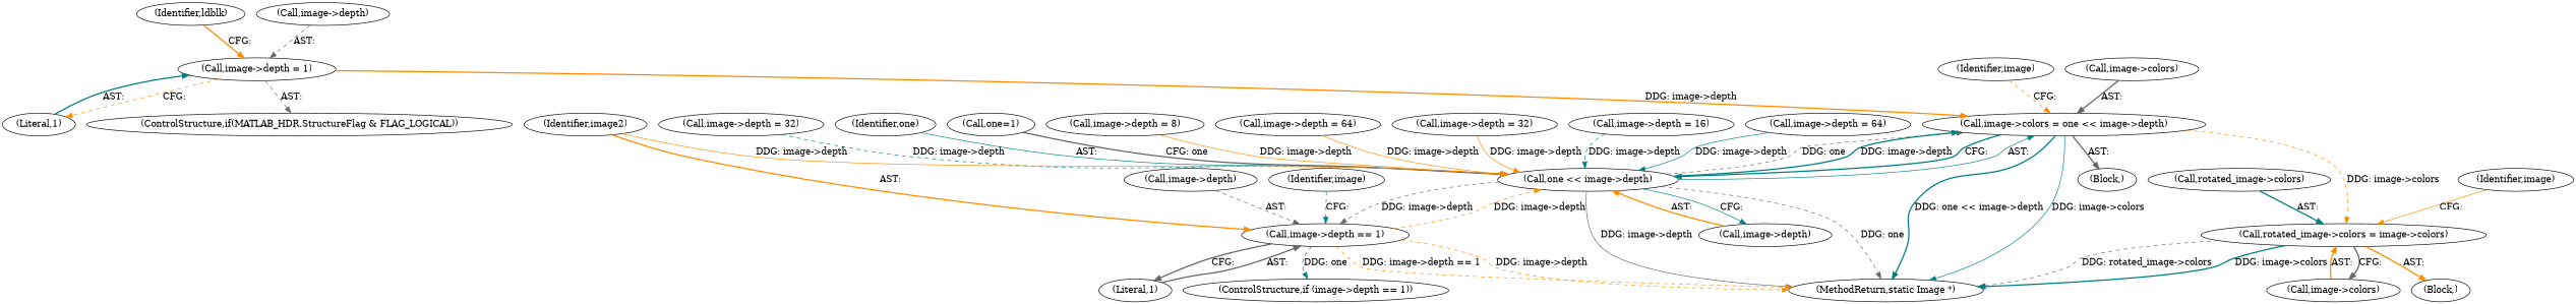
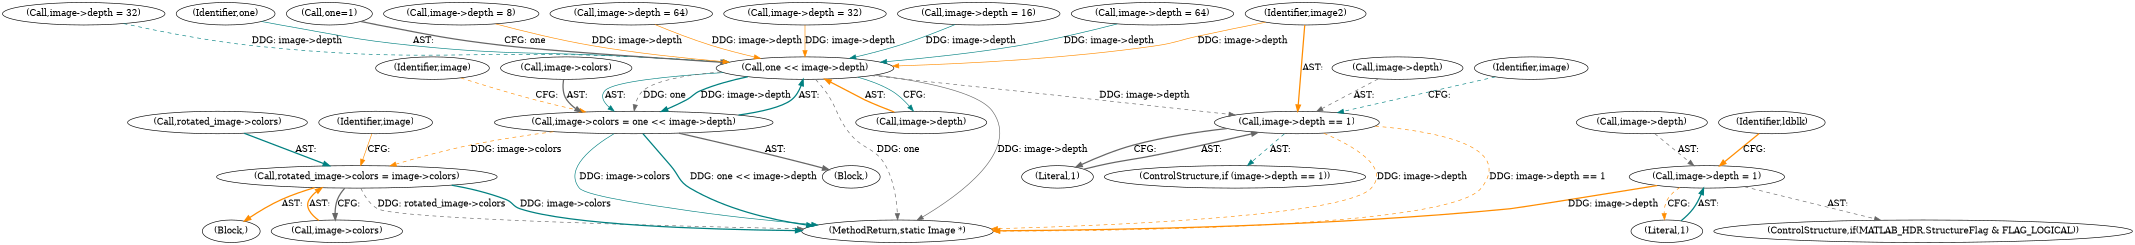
  digraph {
    edge [color=darkorange style=bold]
    n1 [label="(Call,image->depth = 1)"]
    n2 [label="(ControlStructure,if(MATLAB_HDR.StructureFlag & FLAG_LOGICAL))"]
    n3 [label="(MethodReturn,static Image *)"]
    n4 [label="(Literal,1)"]
    n5 [label="(Call,one << image->depth)"]
    n6 [label="(Call,image->colors = one << image->depth)"]
    n7 [label="(Call,image->depth == 1)"]
    n8 [label="(Call,image->depth)"]
    n9 [label="(Call,rotated_image->colors = image->colors)"]
    n10 [label="(Block,)"]
    n11 [label="(Literal,1)"]
    n12 [label="(ControlStructure,if (image->depth == 1))"]
    n13 [label="(Block,)"]
    n14 [label="(Call,image->colors)"]
    n15 [label="(Call,image->depth = 32)"]
    n16 [label="(Call,image->depth)"]
    n17 [label="(Identifier,image)"]
    n18 [label="(Identifier,one)"]
    n19 [label="(Call,one=1)"]
    n20 [label="(Call,image->depth = 8)"]
    n21 [label="(Call,image->depth = 64)"]
    n22 [label="(Call,image->depth = 32)"]
    n23 [label="(Identifier,image)"]
    n24 [label="(Call,image->depth = 16)"]
    n25 [label="(Call,image->colors)"]
    n26 [label="(Identifier,ldblk)"]
    n27 [label="(Identifier,image)"]
    n28 [label="(Call,image->depth)"]
    n29 [label="(Identifier,image2)"]
    n30 [label="(Call,image->depth = 64)"]
    n31 [label="(Call,rotated_image->colors)"]
    n1 -> n2 [color=gray40 label="AST: " style=dashed]
-   n1 -> n6 [label="DDG: image->depth"]
+   n1 -> n3 [label="DDG: image->depth"]
    n1 -> n4 [label="CFG: " style=dashed]
    n4 -> n1 [color=teal label="AST: "]
    n5 -> n3 [color=gray40 label="DDG: one" style=dashed]
    n5 -> n3 [color=gray40 label="DDG: image->depth" style=solid]
    n5 -> n6 [color=teal label="AST: " style=solid]
    n5 -> n6 [color=gray40 label="DDG: one" style=dashed]
    n5 -> n6 [color=teal label="DDG: image->depth"]
    n5 -> n7 [color=gray40 label="DDG: image->depth" style=dashed]
    n5 -> n8 [color=teal label="CFG: " style=solid]
    n6 -> n3 [color=teal label="DDG: image->colors" style=solid]
    n6 -> n3 [color=teal label="DDG: one << image->depth"]
-   n6 -> n5 [color=teal label="CFG: "]
+   n6 -> n5 [color=teal label="AST: "]
    n6 -> n9 [label="DDG: image->colors" style=dashed]
    n6 -> n10 [color=gray40 label="AST: "]
    n7 -> n3 [label="DDG: image->depth == 1" style=dashed]
    n7 -> n3 [label="DDG: image->depth" style=dashed]
-   n7 -> n5 [label="DDG: image->depth" style=dashed]
    n7 -> n11 [color=gray40 label="CFG: "]
-   n7 -> n12 [color=teal label="DDG: one" style=dashed]
+   n7 -> n12 [color=teal label="AST: " style=dashed]
    n8 -> n5 [label="AST: "]
    n9 -> n3 [color=gray40 label="DDG: rotated_image->colors" style=dashed]
    n9 -> n3 [color=teal label="DDG: image->colors"]
    n9 -> n13 [label="AST: "]
    n9 -> n14 [color=gray40 label="CFG: "]
    n11 -> n7 [color=gray40 label="AST: "]
    n14 -> n9 [label="AST: "]
    n15 -> n5 [color=teal label="DDG: image->depth" style=dashed]
    n16 -> n7 [color=gray40 label="AST: " style=dashed]
    n17 -> n7 [color=teal label="CFG: " style=dashed]
    n18 -> n5 [color=teal label="AST: " style=solid]
    n19 -> n5 [color=gray40 label="CFG: one"]
    n20 -> n5 [label="DDG: image->depth" style=solid]
    n21 -> n5 [label="DDG: image->depth" style=solid]
    n22 -> n5 [label="DDG: image->depth" style=solid]
    n23 -> n6 [label="CFG: " style=dashed]
-   n24 -> n5 [color=teal label="DDG: image->depth" style=dashed]
+   n24 -> n5 [color=teal label="DDG: image->depth" style=solid]
    n25 -> n6 [color=gray40 label="AST: "]
    n26 -> n1 [label="CFG: "]
    n27 -> n9 [label="CFG: " style=solid]
    n28 -> n1 [color=gray40 label="AST: " style=dashed]
    n29 -> n5 [label="DDG: image->depth" style=solid]
    n29 -> n7 [label="AST: "]
    n30 -> n5 [color=teal label="DDG: image->depth" style=solid]
    n31 -> n9 [color=teal label="AST: "]
  }
